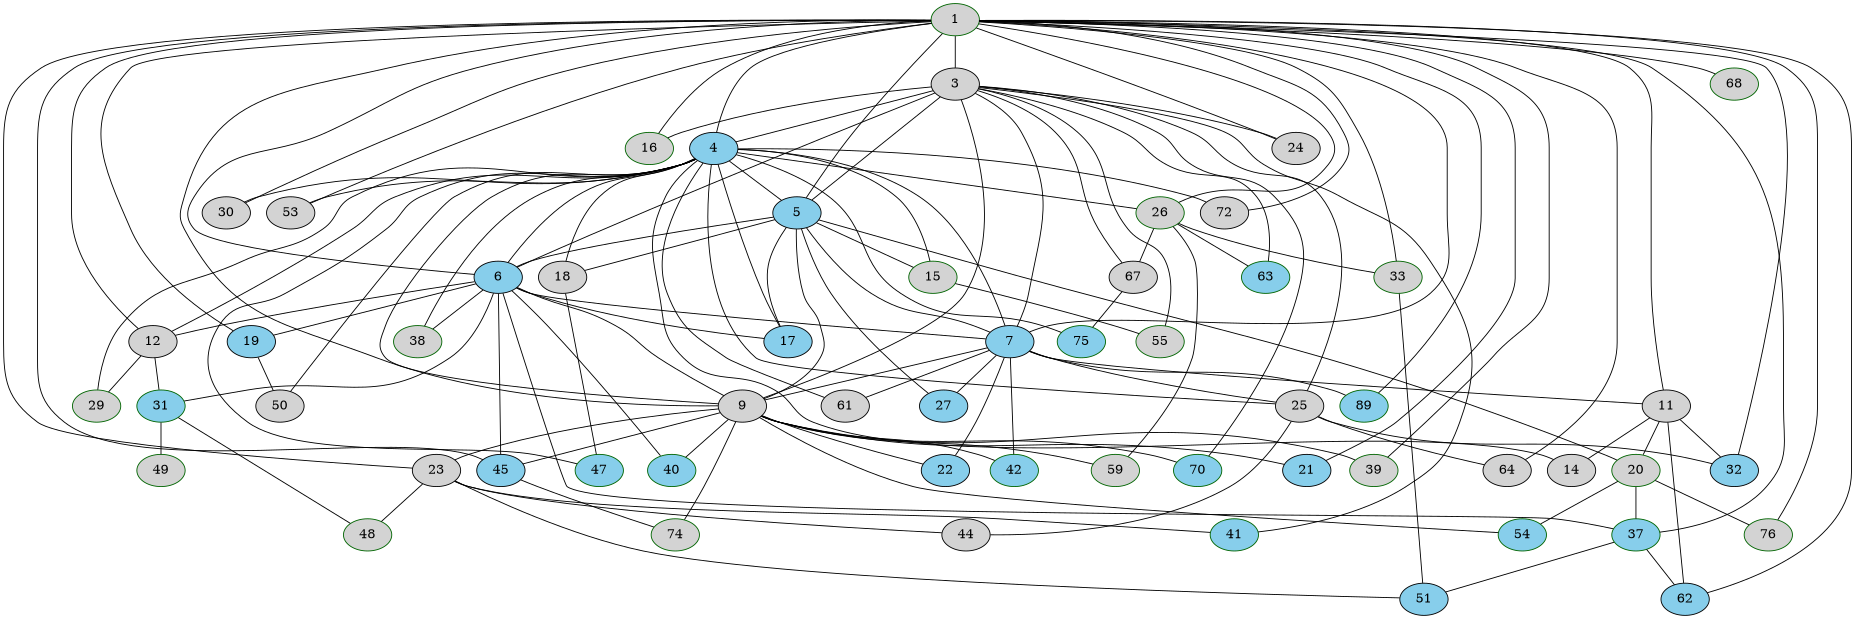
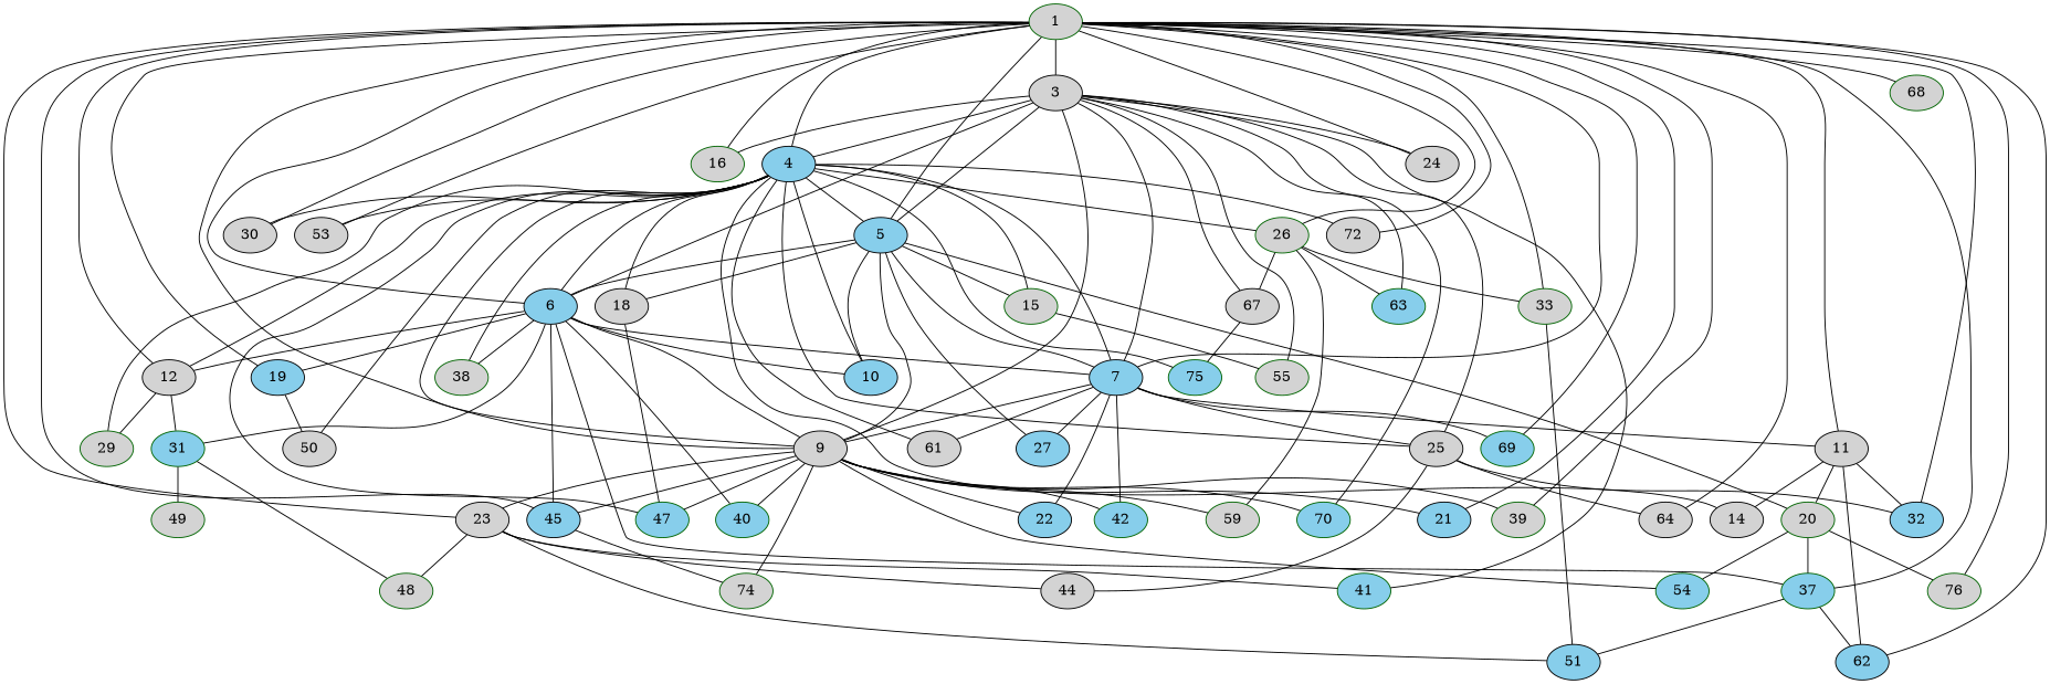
  graph {
    node [color=black fillcolor=lightgrey style=filled]
    1 [color=darkgreen super="+2"]
    3 [super="+10"]
    4 [fillcolor=skyblue super="+65"]
    5 [fillcolor=skyblue super="+8"]
    6 [fillcolor=skyblue super="+57"]
    7 [fillcolor=skyblue]
    9 [super="+13"]
    11 [super="+56"]
    12 [super="+35"]
    16 [color=darkgreen]
    19 [fillcolor=skyblue super="+28"]
    21 [fillcolor=skyblue]
    23 [super="+43"]
    24
    26 [color=darkgreen super="+34"]
    30
    32 [fillcolor=skyblue]
    33 [color=darkgreen]
    37 [color=darkgreen fillcolor=skyblue super="+73"]
    39 [color=darkgreen]
    45 [fillcolor=skyblue super="+66"]
    53
    62 [fillcolor=skyblue super="+71"]
    64
    68 [color=darkgreen]
-   69 [color=darkgreen fillcolor=skyblue label=89]
+   69 [color=darkgreen fillcolor=skyblue]
    72
    76 [color=darkgreen]
    25 [super="+36"]
    41 [color=darkgreen fillcolor=skyblue]
    55 [color=darkgreen]
    63 [color=darkgreen fillcolor=skyblue]
    67
    70 [color=darkgreen fillcolor=skyblue]
    18 [super="+46"]
    14
    15 [color=darkgreen]
-   17 [fillcolor=skyblue super="+52"]
+   17 [fillcolor=skyblue super="+52" label=10]
    29 [color=darkgreen]
    38 [color=darkgreen]
    47 [color=darkgreen fillcolor=skyblue super="+58"]
    50
    61
    75 [color=darkgreen fillcolor=skyblue]
    20 [color=darkgreen]
    27 [fillcolor=skyblue]
    31 [color=darkgreen fillcolor=skyblue]
    40 [color=darkgreen fillcolor=skyblue]
    22 [fillcolor=skyblue]
    42 [color=darkgreen fillcolor=skyblue]
    54 [color=darkgreen fillcolor=skyblue]
    59 [color=darkgreen]
    74 [color=darkgreen]
    44
    48 [color=darkgreen]
    51 [fillcolor=skyblue super="+60"]
    49 [color=darkgreen]
    1 -- 3 [weight=4]
    1 -- 4 [weight=2]
    1 -- 5 [weight=4]
    1 -- 6 [weight=2]
    1 -- 7 [weight=2]
    1 -- 9 [weight=2]
    1 -- 11
    1 -- 12
    1 -- 16
    1 -- 19 [weight=2]
    1 -- 21
    1 -- 23
    1 -- 24
    1 -- 26
    1 -- 30
    1 -- 32
    1 -- 33
    1 -- 37
    1 -- 39
    1 -- 45
    1 -- 53
    1 -- 62
    1 -- 64
    1 -- 68 [weight=2]
    1 -- 69
    1 -- 72
    1 -- 76
    3 -- 4 [weight=2]
    3 -- 5 [weight=4]
    3 -- 6 [weight=3]
    3 -- 7 [weight=2]
    3 -- 9 [weight=2]
    3 -- 16
    3 -- 24
    3 -- 25
    3 -- 41
    3 -- 55
    3 -- 63
    3 -- 67
    3 -- 70
    4 -- 5 [weight=2]
    4 -- 6
    4 -- 7
    4 -- 9
    4 -- 12
    4 -- 26
    4 -- 30
    4 -- 53
    4 -- 72
    4 -- 25
    4 -- 18
    4 -- 14
    4 -- 15
    4 -- 17
    4 -- 29
    4 -- 38 [weight=2]
    4 -- 47
    4 -- 50
    4 -- 61
    4 -- 75
    5 -- 6 [weight=2]
    5 -- 7 [weight=2]
    5 -- 9 [weight=2]
    5 -- 18
    5 -- 15
    5 -- 17
    5 -- 20
    5 -- 27
    6 -- 7
    6 -- 9
    6 -- 12
    6 -- 19
    6 -- 37
    6 -- 45
    6 -- 17
    6 -- 38
    6 -- 31
    6 -- 40
    7 -- 9 [weight=2]
    7 -- 11
    7 -- 69
    7 -- 25
    7 -- 61
    7 -- 27
    7 -- 22
    7 -- 42
    9 -- 21
    9 -- 23 [weight=2]
    9 -- 39
    9 -- 45
    9 -- 70
+   9 -- 47
    9 -- 40
    9 -- 22
    9 -- 42
    9 -- 54
    9 -- 59
    9 -- 74
    11 -- 32
    11 -- 62
    11 -- 14
    11 -- 20
    12 -- 29
    12 -- 31
    19 -- 50
    23 -- 41
    23 -- 44
    23 -- 48
    23 -- 51
    26 -- 33
    26 -- 63
    26 -- 67
    26 -- 59
    33 -- 51
    37 -- 62
    37 -- 51
    45 -- 74
    25 -- 32
    25 -- 64
    25 -- 44
    67 -- 75
    18 -- 47
    15 -- 55
    20 -- 37
    20 -- 76
    20 -- 54
    31 -- 48
    31 -- 49
  }
